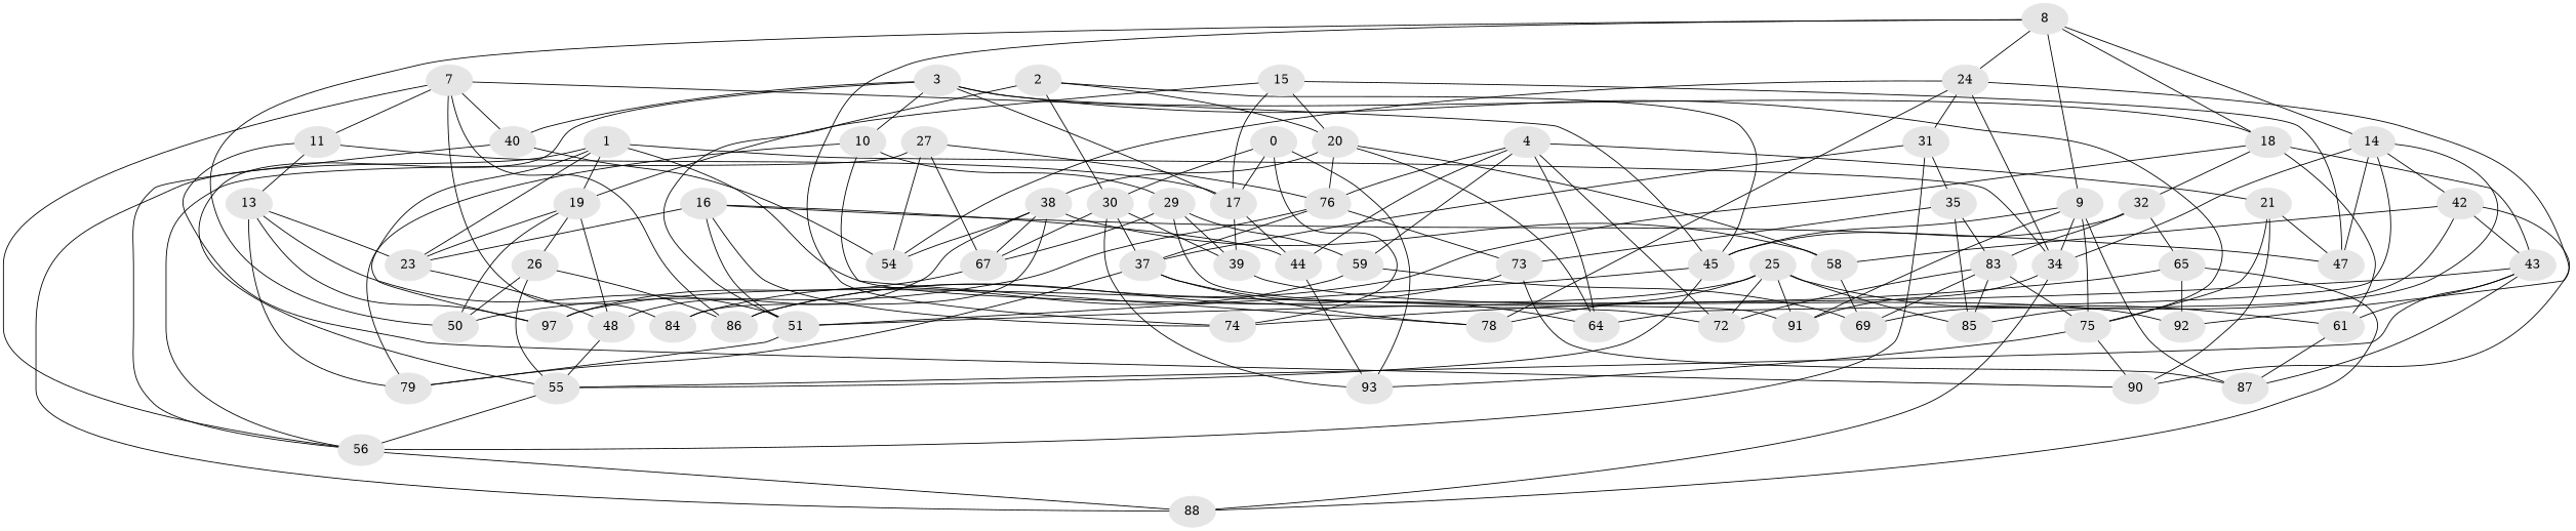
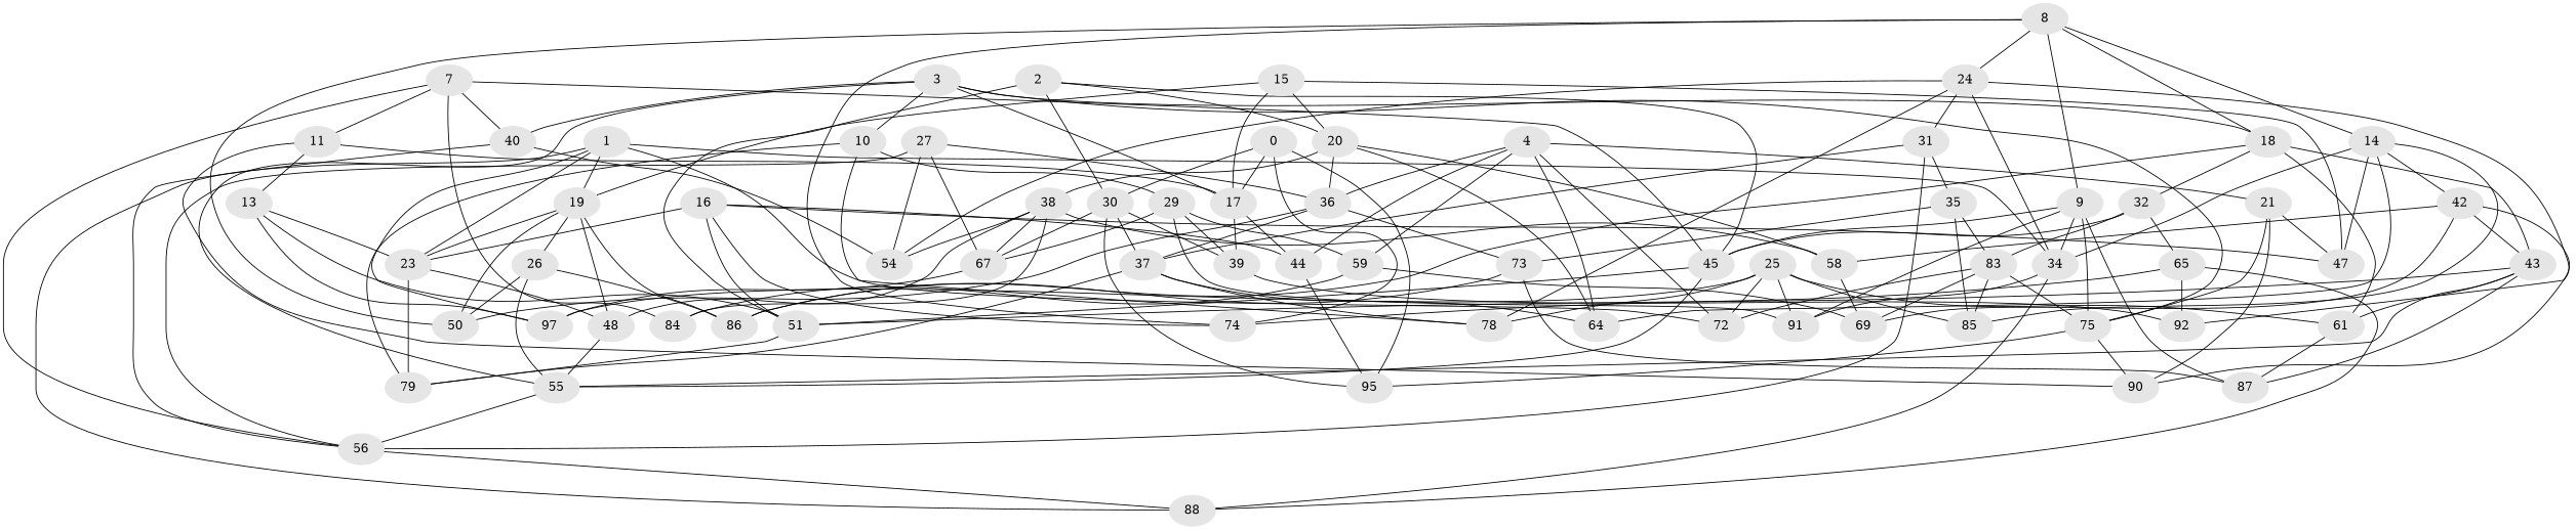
  graph {
    node [color=gray90 style=filled]
    1 [super="+57"]
    19 [super="+28"]
    23 [super="+52"]
    34 [super="+49"]
    72
    88
    97
    50
    26
    48
    79
    91
    20 [super="+70"]
-   36 [super="+46" label=76]
+   36 [super="+46"]
    64
    38 [super="+76"]
    58
    2
    30 [super="+77"]
    45 [super="+62"]
    51 [super="+94"]
-   93
+   93 [label=95]
    39
    67 [super="+83"]
    37 [super="+74"]
    55 [super="+80"]
    3 [super="+6"]
    10
    17 [super="+41"]
    18 [super="+33"]
    40
    75 [super="+82"]
    29 [super="+95"]
    78
    44
    86
    32
    43 [super="+68"]
    61
    56 [super="+100"]
    54
    90
    4 [super="+99"]
    21
    59
    47
    73
    84
    69
    n50 [label=0]
    n51 [label=74]
    7 [super="+12"]
    11
    13
    8 [super="+22"]
    9 [super="+66"]
    14 [super="+81"]
    24 [super="+96"]
    87
    42 [super="+60"]
    85
    31
    92
    15
    16 [super="+53"]
    n66 [label=83 super="+98"]
    65
    35
    25 [super="+89"]
    27
    1 -- 19
    1 -- 23
    1 -- 34
    1 -- 72
    1 -- 88
    1 -- 97
    19 -- 23
    19 -- 50
    19 -- 26
    19 -- 48
    23 -- 48
-   13 -- 79
+   23 -- 79
    34 -- 88
    34 -- 91
    26 -- 50
    26 -- 55
    26 -- 86
    48 -- 55
    20 -- 36
    20 -- 64
    20 -- 38
    20 -- 58
    36 -- 50
    36 -- 37
    36 -- 73
    38 -- 48
    38 -- 58
    38 -- 67
    38 -- 54
    38 -- 84
    58 -- 69
    2 -- 20
    2 -- 30
    2 -- 45
    2 -- 51
    30 -- 93
    30 -- 39
    30 -- 67
    30 -- 37
    45 -- 51
    45 -- 55
    51 -- 79
    39 -- 92
    67 -- 97
    37 -- 79
    37 -- 64
    37 -- 78
    55 -- 56
    3 -- 55
    3 -- 10
    3 -- 17
    3 -- 18
    3 -- 40
    3 -- 75
    10 -- 79
    10 -- 29
    10 -- 78
    17 -- 39
    17 -- 44
    18 -- 86
    18 -- 32
    18 -- 43
    18 -- 61
    40 -- 56
    40 -- 54
    75 -- 93
    75 -- 90
    29 -- 91
    29 -- 39
    29 -- 67 [weight=2]
    29 -- 59
    44 -- 93
    32 -- 45
    32 -- n66
    32 -- 65
    43 -- 51
    43 -- 55
    43 -- 61
    43 -- 87
    61 -- 87
    56 -- 88
    4 -- 72
    4 -- 36
    4 -- 64
    4 -- 44
    4 -- 21
    4 -- 59
    21 -- 75
    21 -- 90
    21 -- 47
    59 -- 84
    59 -- 69
    73 -- 86
    73 -- 87
    n50 -- 30
    n50 -- 93
    n50 -- 17
    n50 -- n51
    7 -- 45
    7 -- 40
-   7 -- 86
+   19 -- 86
    7 -- 56
    7 -- 84
    7 -- 11
    11 -- 17
    11 -- 90
    11 -- 13
    13 -- 23
    13 -- 97
    13 -- 51
    8 -- 50
    8 -- 18
    8 -- n51
    8 -- 9
    8 -- 14
    8 -- 24
    9 -- 34
    9 -- 91
    9 -- 45
    9 -- 75
    9 -- 87
    14 -- 34
    14 -- 64
    14 -- 47
    14 -- 42
    14 -- 85
    24 -- 34
    24 -- 78
    24 -- 54
    24 -- 31
    24 -- 92
    42 -- 58
    42 -- 43
    42 -- 90
    42 -- 69
    31 -- 37
    31 -- 56
    31 -- 35
    15 -- 19
    15 -- 20
    15 -- 17
    15 -- 47
    16 -- 23
    16 -- 51
    16 -- 44
    16 -- 47
    16 -- n51
    n66 -- 72
    n66 -- 75
    n66 -- 69
    n66 -- 85
    65 -- 88
    65 -- n51
    65 -- 92
    35 -- 73
    35 -- 85
    35 -- n66
    25 -- 72
    25 -- 97
    25 -- 91
    25 -- 78
    25 -- 61
    25 -- 85
    27 -- 36
    27 -- 67
    27 -- 56
    27 -- 54
  }
